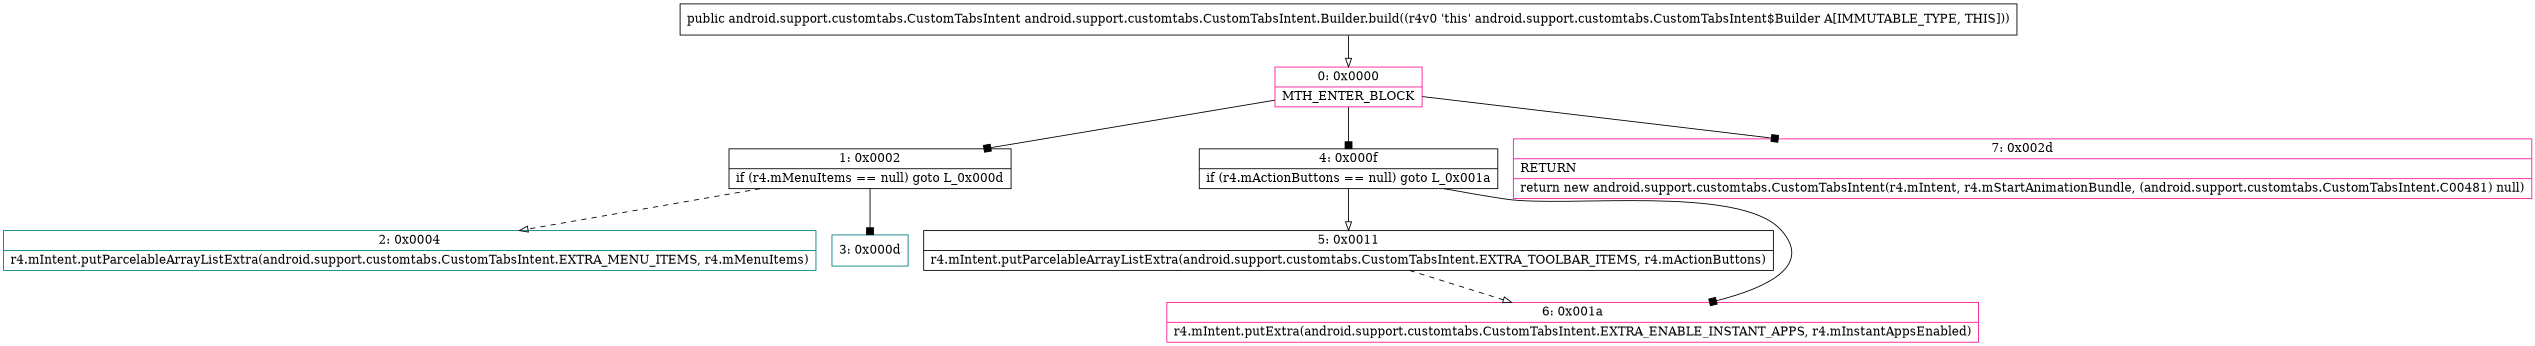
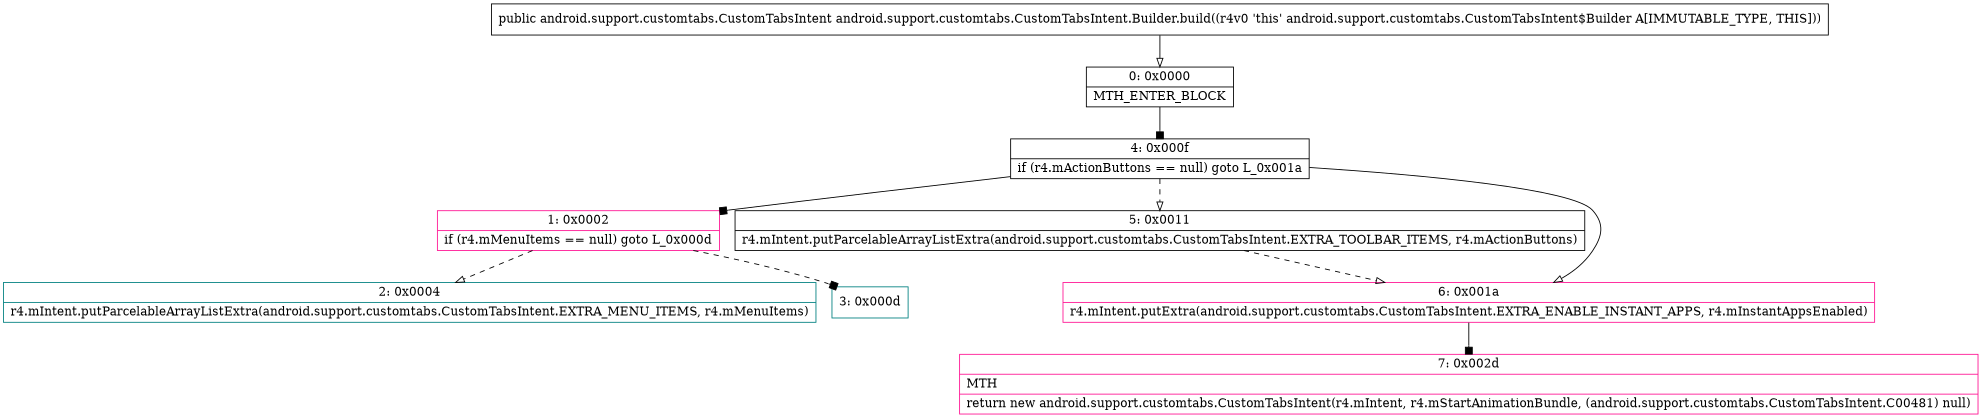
  digraph {
    node [color=deeppink shape=record]
    edge [arrowhead=box]
-   n1 [label="{0\:\ 0x0000|MTH_ENTER_BLOCK\l}"]
-   n2 [color=black label="{1\:\ 0x0002|if (r4.mMenuItems == null) goto L_0x000d\l}"]
+   n1 [color=black label="{0\:\ 0x0000|MTH_ENTER_BLOCK\l}"]
+   n2 [label="{1\:\ 0x0002|if (r4.mMenuItems == null) goto L_0x000d\l}"]
    n3 [color=black label="{4\:\ 0x000f|if (r4.mActionButtons == null) goto L_0x001a\l}"]
    n4 [color=teal label="{2\:\ 0x0004|r4.mIntent.putParcelableArrayListExtra(android.support.customtabs.CustomTabsIntent.EXTRA_MENU_ITEMS, r4.mMenuItems)\l}"]
    n5 [color=teal label="{3\:\ 0x000d}"]
    n6 [color=black label="{5\:\ 0x0011|r4.mIntent.putParcelableArrayListExtra(android.support.customtabs.CustomTabsIntent.EXTRA_TOOLBAR_ITEMS, r4.mActionButtons)\l}"]
    n7 [label="{6\:\ 0x001a|r4.mIntent.putExtra(android.support.customtabs.CustomTabsIntent.EXTRA_ENABLE_INSTANT_APPS, r4.mInstantAppsEnabled)\l}"]
-   n8 [label="{7\:\ 0x002d|RETURN\l|return new android.support.customtabs.CustomTabsIntent(r4.mIntent, r4.mStartAnimationBundle, (android.support.customtabs.CustomTabsIntent.C00481) null)\l}"]
+   n8 [label="{7\:\ 0x002d|MTH\l|return new android.support.customtabs.CustomTabsIntent(r4.mIntent, r4.mStartAnimationBundle, (android.support.customtabs.CustomTabsIntent.C00481) null)\l}"]
    n9 [color=black label="{public android.support.customtabs.CustomTabsIntent android.support.customtabs.CustomTabsIntent.Builder.build((r4v0 'this' android.support.customtabs.CustomTabsIntent$Builder A[IMMUTABLE_TYPE, THIS])) }"]
-   n1 -> n2
+   n3 -> n2
    n1 -> n3
    n2 -> n4 [arrowhead=onormal style=dashed]
-   n2 -> n5
-   n3 -> n6 [arrowhead=onormal style=solid]
-   n3 -> n7
+   n2 -> n5 [style=dashed]
+   n3 -> n6 [arrowhead=onormal style=dashed]
+   n3 -> n7 [arrowhead=onormal]
    n6 -> n7 [arrowhead=onormal style=dashed]
-   n1 -> n8
+   n7 -> n8
    n9 -> n1 [arrowhead=onormal]
  }
